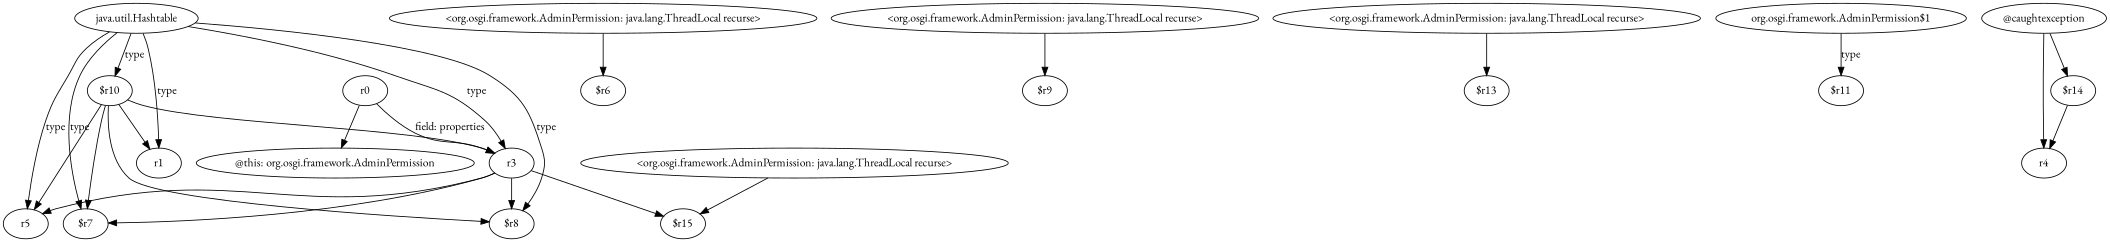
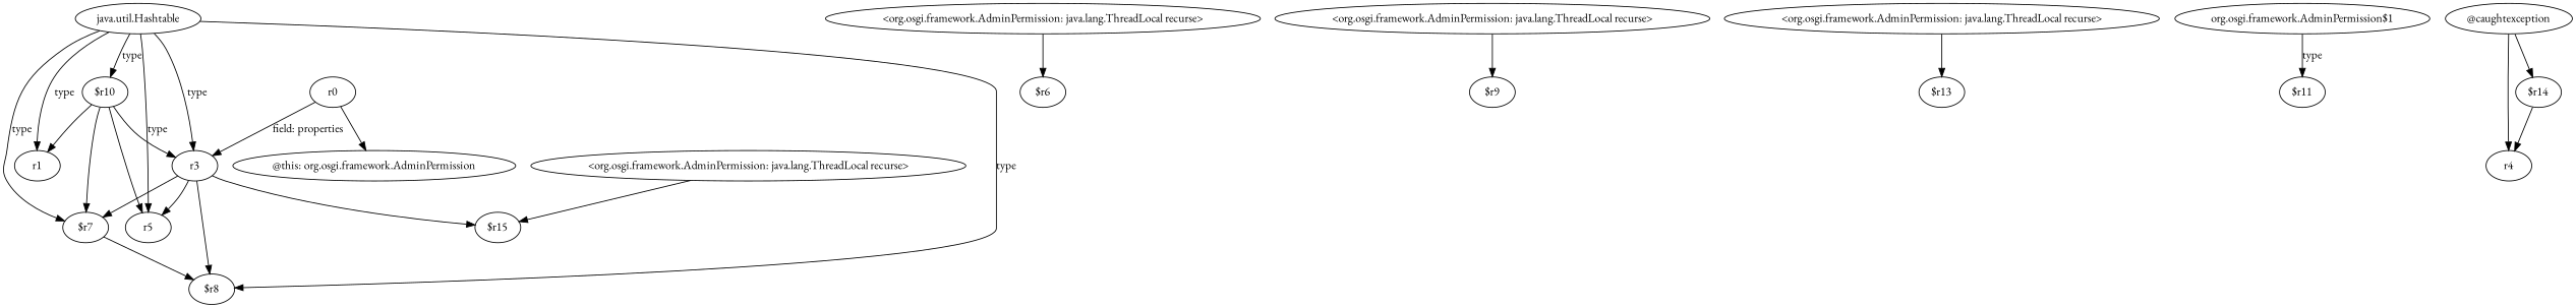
  digraph {
    fontname="EB Garamond"
    node [fontname="EB Garamond"]
    edge [fontname="EB Garamond"]
    n1 [label="$r10"]
    n2 [label=r3]
    n3 [label=r5]
    n4 [label=r1]
    n5 [label="$r7"]
    n6 [label="$r8"]
    n7 [label="$r15"]
    n8 [label="<org.osgi.framework.AdminPermission: java.lang.ThreadLocal recurse>"]
    n9 [label="java.util.Hashtable"]
    n10 [label="<org.osgi.framework.AdminPermission: java.lang.ThreadLocal recurse>"]
    n11 [label="$r6"]
    n12 [label="<org.osgi.framework.AdminPermission: java.lang.ThreadLocal recurse>"]
    n13 [label="$r9"]
    n14 [label="<org.osgi.framework.AdminPermission: java.lang.ThreadLocal recurse>"]
    n15 [label="$r13"]
    n16 [label=r0]
    n17 [label="@this: org.osgi.framework.AdminPermission"]
    n18 [label="org.osgi.framework.AdminPermission$1"]
    n19 [label="$r11"]
    n20 [label="@caughtexception"]
    n21 [label=r4]
    n22 [label="$r14"]
    n1 -> n2
    n1 -> n3
    n1 -> n4
    n1 -> n5
-   n1 -> n6
+   n5 -> n6
    n2 -> n3
    n2 -> n5
    n2 -> n6
    n2 -> n7
    n8 -> n7
    n9 -> n1 [label=type]
    n9 -> n2 [label=type]
    n9 -> n3 [label=type]
    n9 -> n4 [label=type]
    n9 -> n5 [label=type]
    n9 -> n6 [label=type]
    n10 -> n11
    n12 -> n13
    n14 -> n15
    n16 -> n2 [label="field: properties"]
    n16 -> n17
    n18 -> n19 [label=type]
    n20 -> n21
    n20 -> n22
    n22 -> n21
  }
